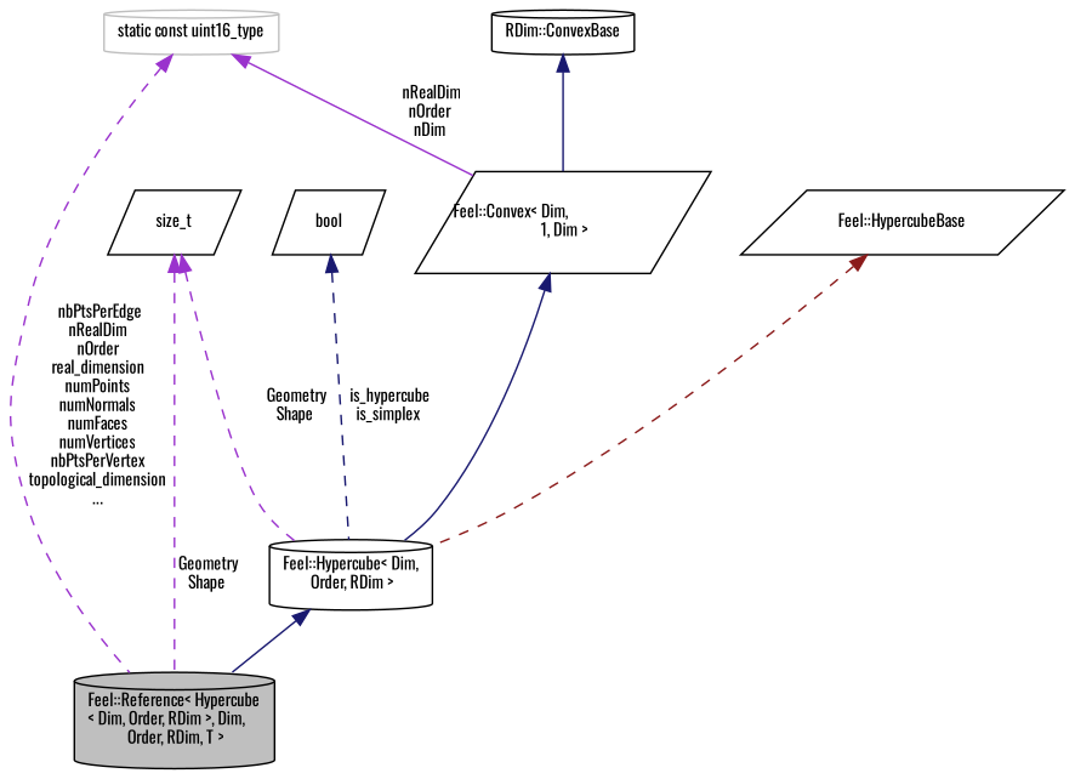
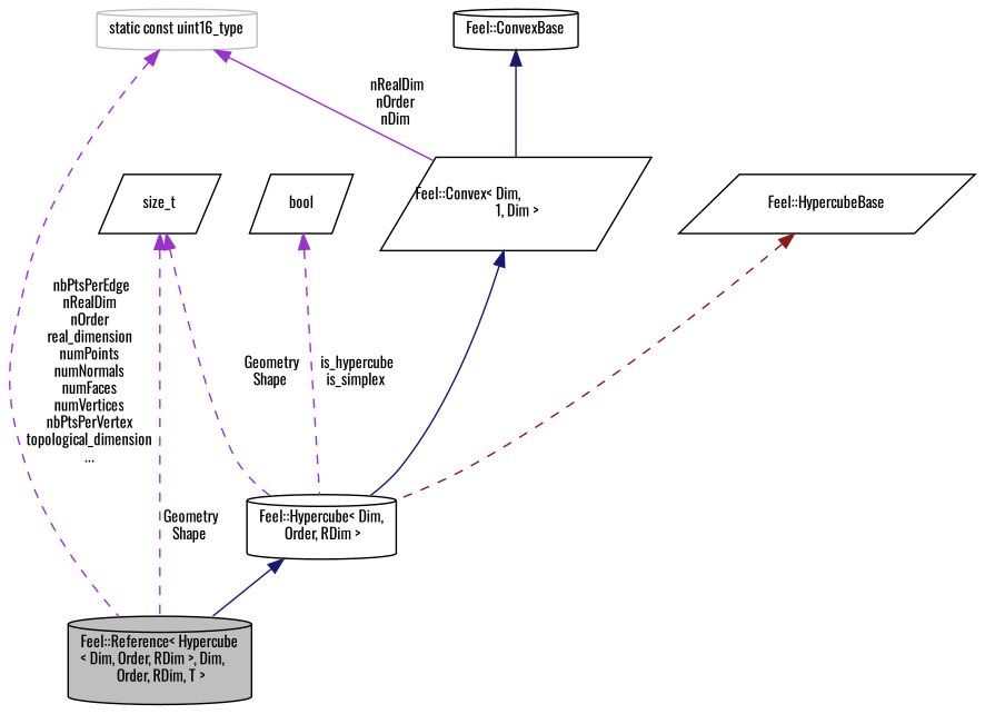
  digraph {
    fontname=Oswald
    node [color=black fillcolor=white fontname=Oswald fontsize=10 shape=cylinder style=filled]
    edge [color=darkorchid3 dir=back fontname=Oswald fontsize=10 labelfontname=Helvetica labelfontsize=10 style=dashed]
    n1 [fillcolor=grey75 fontcolor=black height=0.2 label="Feel::Reference\< Hypercube\l\< Dim, Order, RDim \>, Dim,\l Order, RDim, T \>" width=0.4]
    n2 [height=0.2 label="Feel::Hypercube\< Dim,\l Order, RDim \>" width=0.4]
    n3 [height=0.2 label="Feel::Convex\< Dim,\l 1, Dim \>" shape=parallelogram width=0.4]
-   n4 [height=0.2 label="RDim::ConvexBase" width=0.4]
+   n4 [height=0.2 label="Feel::ConvexBase" width=0.4]
    n5 [color=grey75 height=0.2 label="static const uint16_type" width=0.4]
    n6 [height=0.2 label="Feel::HypercubeBase" shape=parallelogram width=0.4]
    n7 [height=0.2 label=size_t shape=parallelogram width=0.4]
    n8 [height=0.2 label=bool shape=parallelogram width=0.4]
    n2 -> n1 [color=midnightblue style=solid]
    n3 -> n2 [color=midnightblue style=solid]
    n4 -> n3 [color=midnightblue style=solid]
    n5 -> n1 [label=" nbPtsPerEdge\nnRealDim\nnOrder\nreal_dimension\nnumPoints\nnumNormals\nnumFaces\nnumVertices\nnbPtsPerVertex\ntopological_dimension\n..."]
    n5 -> n3 [label=" nRealDim\nnOrder\nnDim" style=solid]
    n6 -> n2 [color=firebrick4]
    n7 -> n1 [label=" Geometry\nShape"]
    n7 -> n2 [label=" Geometry\nShape"]
-   n8 -> n2 [color=midnightblue label=" is_hypercube\nis_simplex"]
+   n8 -> n2 [label=" is_hypercube\nis_simplex"]
  }
